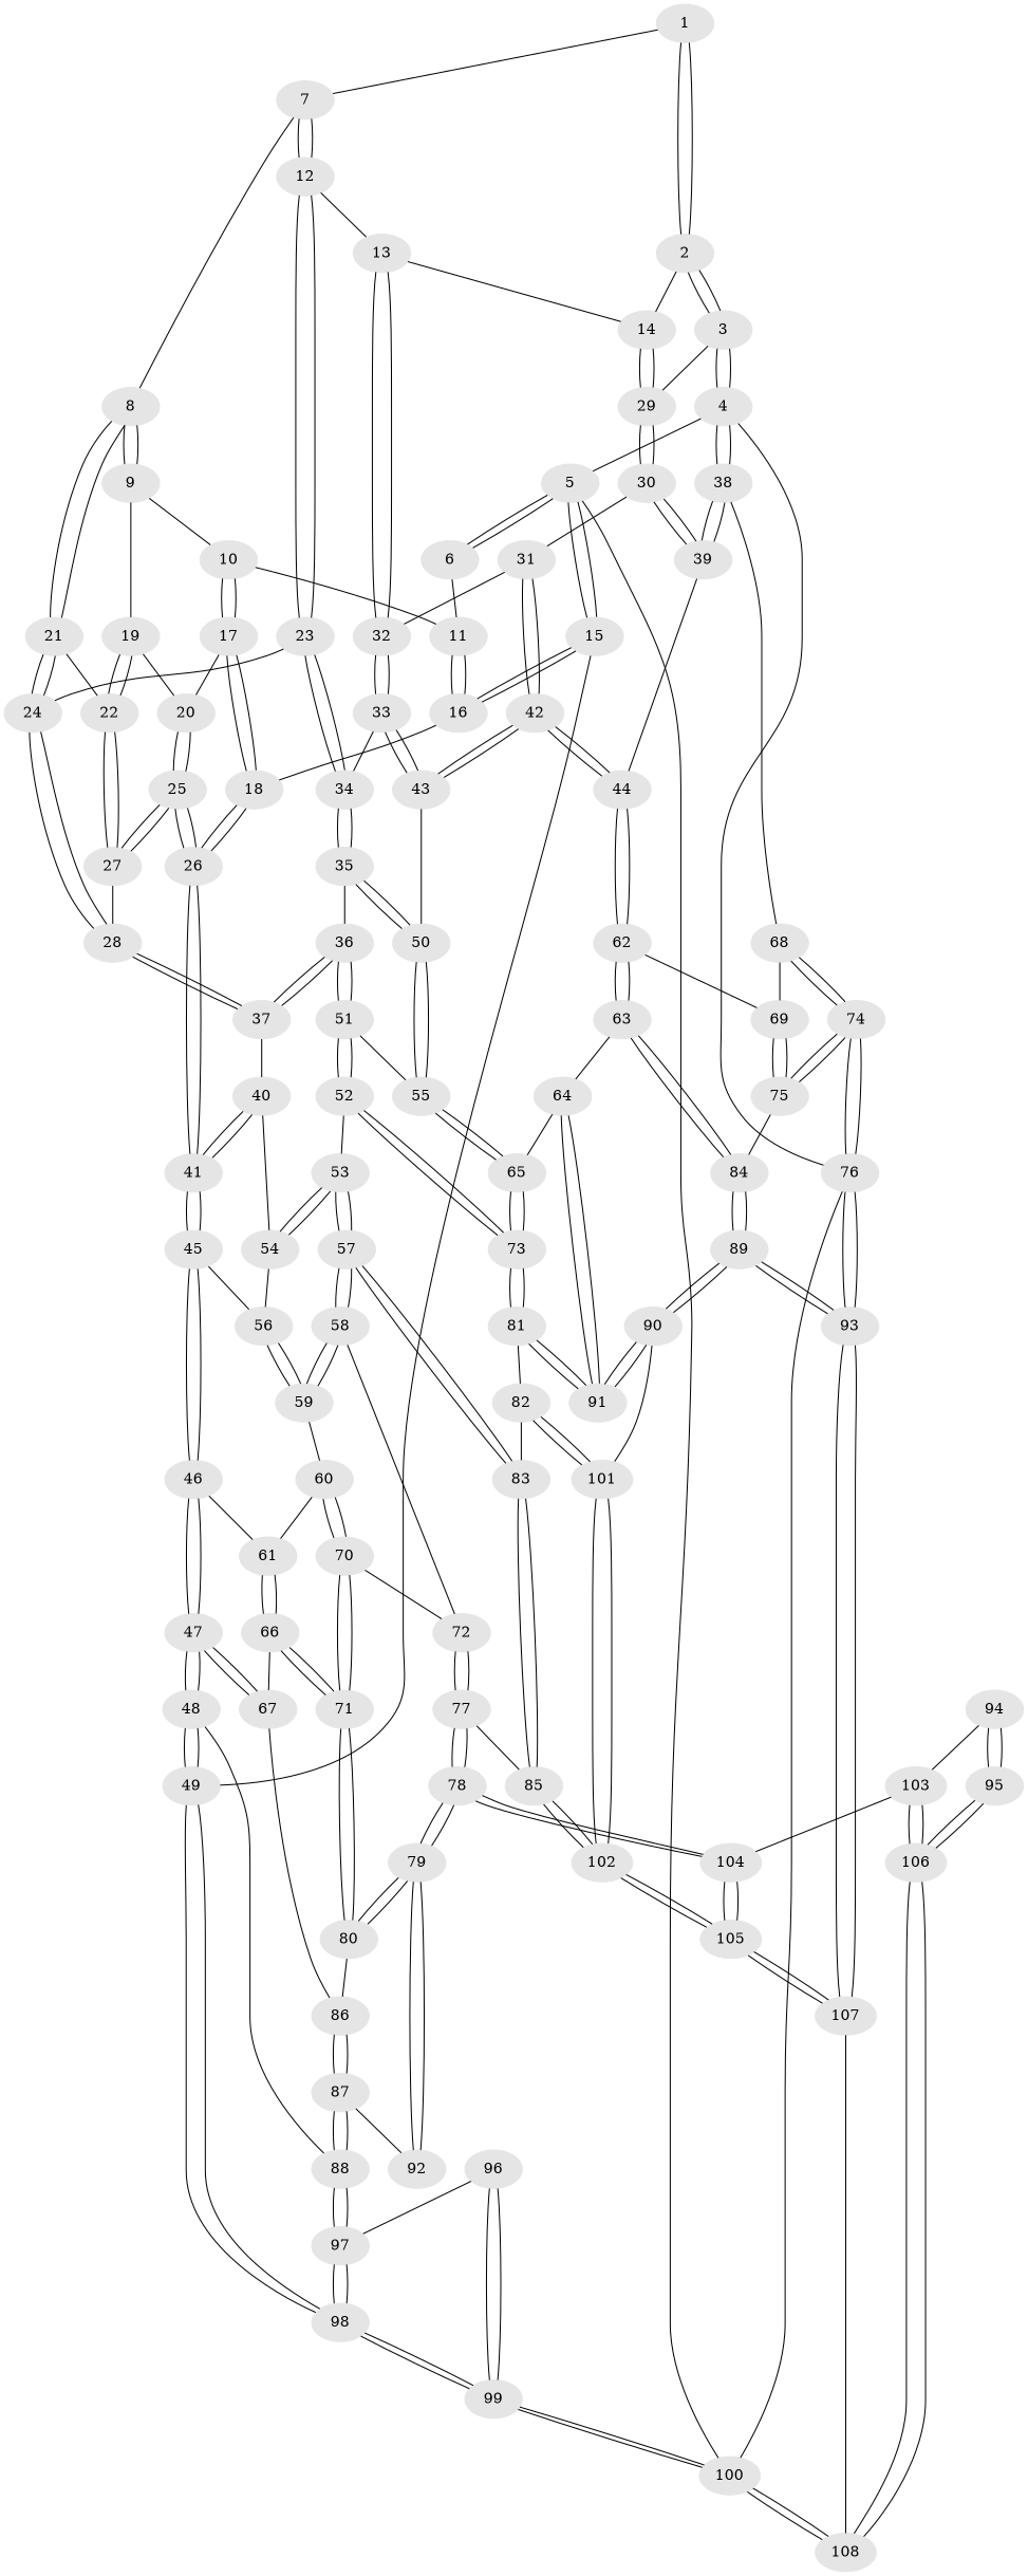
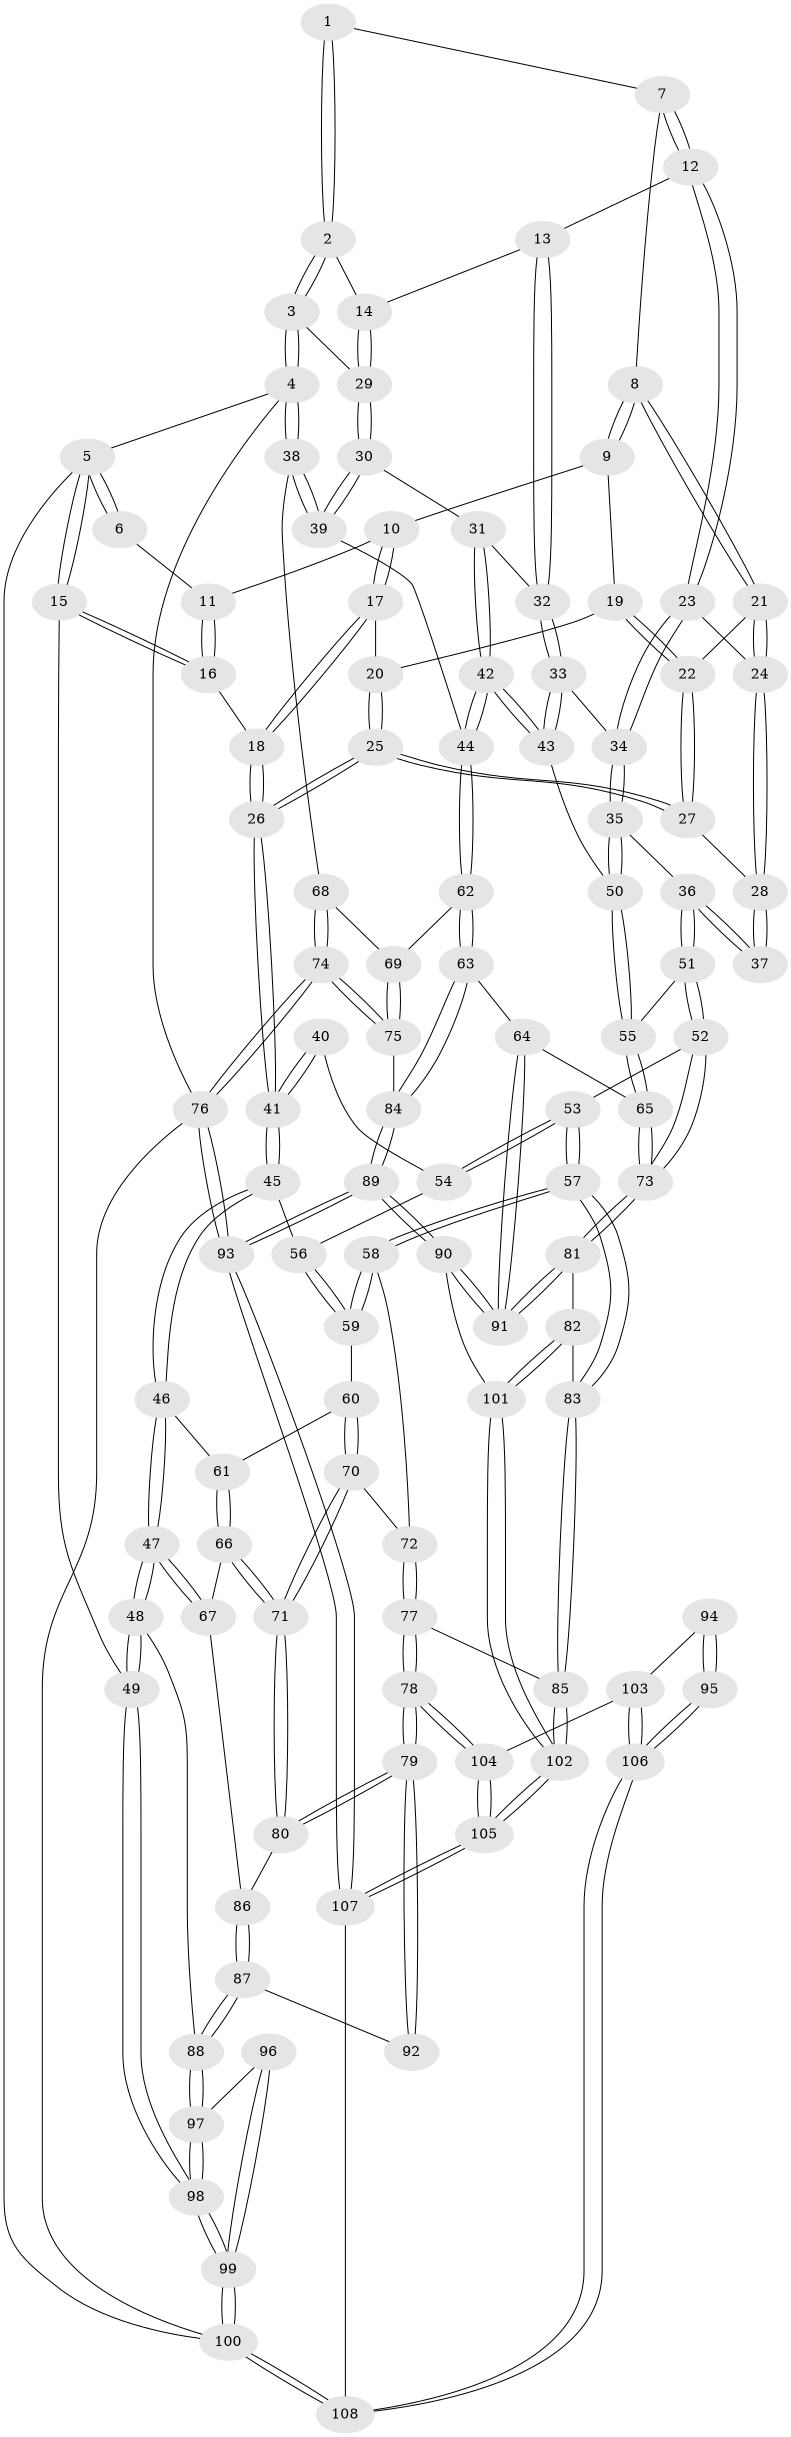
  graph {
    node [color=gray90 style=filled]
    1
    2
    7
    3
    14
    8
    12
    4
    29
    5
    38
    76
    30
    6
    15
    100
    39
    68
    93
    11
    16
    49
    108
    9
    21
    13
    23
    10
    19
    22
    24
    17
    20
    18
    32
    34
    33
    98
    26
    25
    41
    27
    28
    35
    37
    45
    40
    31
    42
    44
    43
    50
    36
    51
    55
    52
    54
    69
    74
    62
    56
    46
    63
    47
    61
    59
    48
    67
    66
    88
    86
    97
    99
    65
    53
    73
    57
    81
    58
    83
    60
    72
    85
    77
    70
    71
    64
    84
    75
    91
    89
    80
    87
    78
    82
    107
    79
    104
    102
    92
    105
    101
    90
    94
    95
    103
    106
    96
    1 -- 2
    1 -- 2
    1 -- 7
    2 -- 3
    2 -- 3
    2 -- 14
    7 -- 8
    7 -- 12
    7 -- 12
    3 -- 4
    3 -- 4
    3 -- 29
    14 -- 29
    14 -- 29
    8 -- 9
    8 -- 9
    8 -- 21
    8 -- 21
    12 -- 13
    12 -- 23
    12 -- 23
    4 -- 5
    4 -- 38
    4 -- 38
    4 -- 76
    29 -- 30
    29 -- 30
    5 -- 6
    5 -- 6
    5 -- 15
    5 -- 15
    5 -- 100
    38 -- 39
    38 -- 39
    38 -- 68
    76 -- 100
    76 -- 93
    76 -- 93
    30 -- 39
    30 -- 39
    30 -- 31
    6 -- 11
    15 -- 16
    15 -- 16
    15 -- 49
    100 -- 108
    100 -- 108
    39 -- 44
    68 -- 69
    68 -- 74
    68 -- 74
    93 -- 107
    93 -- 107
    11 -- 16
    11 -- 16
    16 -- 18
    49 -- 98
    49 -- 98
    9 -- 10
    9 -- 19
    21 -- 22
    21 -- 24
    21 -- 24
    13 -- 14
    13 -- 32
    13 -- 32
    23 -- 24
    23 -- 34
    23 -- 34
    10 -- 11
    10 -- 17
    10 -- 17
    19 -- 22
    19 -- 22
    19 -- 20
    22 -- 27
    22 -- 27
    24 -- 28
    24 -- 28
    17 -- 20
    17 -- 18
    17 -- 18
    20 -- 25
    20 -- 25
    18 -- 26
    18 -- 26
    32 -- 33
    32 -- 33
    34 -- 35
    34 -- 35
    33 -- 34
    33 -- 43
    33 -- 43
    98 -- 99
    98 -- 99
    26 -- 41
    26 -- 41
    25 -- 26
    25 -- 26
    25 -- 27
    25 -- 27
    41 -- 45
    41 -- 45
    27 -- 28
    28 -- 37
    28 -- 37
    35 -- 50
    35 -- 50
    35 -- 36
-   37 -- 40
    45 -- 56
    45 -- 46
    45 -- 46
    40 -- 41
    40 -- 41
    40 -- 54
    31 -- 32
    31 -- 42
    31 -- 42
    42 -- 44
    42 -- 44
    42 -- 43
    42 -- 43
    44 -- 62
    44 -- 62
    43 -- 50
    50 -- 55
    50 -- 55
    36 -- 37
    36 -- 37
    36 -- 51
    36 -- 51
    51 -- 55
    51 -- 52
    51 -- 52
    55 -- 65
    55 -- 65
    52 -- 53
    52 -- 73
    52 -- 73
    54 -- 56
    69 -- 75
    69 -- 75
    74 -- 76
    74 -- 76
    74 -- 75
    74 -- 75
    62 -- 69
    62 -- 63
    62 -- 63
    56 -- 59
    56 -- 59
    46 -- 47
    46 -- 47
    46 -- 61
    63 -- 64
    63 -- 84
    63 -- 84
    47 -- 48
    47 -- 48
    47 -- 67
    47 -- 67
    61 -- 66
    61 -- 66
    59 -- 60
    48 -- 49
    48 -- 49
    48 -- 88
    67 -- 86
    66 -- 67
    66 -- 71
    66 -- 71
    88 -- 97
    88 -- 97
    86 -- 87
    86 -- 87
    97 -- 98
    97 -- 98
    99 -- 100
    99 -- 100
    65 -- 73
    65 -- 73
    53 -- 54
    53 -- 54
    53 -- 57
    53 -- 57
    73 -- 81
    73 -- 81
    57 -- 58
    57 -- 58
    57 -- 83
    57 -- 83
    81 -- 91
    81 -- 91
    81 -- 82
    58 -- 59
    58 -- 59
    58 -- 72
    83 -- 85
    83 -- 85
    60 -- 61
    60 -- 70
    60 -- 70
    72 -- 77
    72 -- 77
    85 -- 102
    85 -- 102
    77 -- 85
    77 -- 78
    77 -- 78
    70 -- 72
    70 -- 71
    70 -- 71
    71 -- 80
    71 -- 80
    64 -- 65
    64 -- 91
    64 -- 91
    84 -- 89
    84 -- 89
    75 -- 84
    89 -- 93
    89 -- 93
    89 -- 90
    89 -- 90
    80 -- 86
    87 -- 88
    87 -- 88
    87 -- 92
    78 -- 79
    78 -- 79
    78 -- 104
    78 -- 104
    82 -- 83
    82 -- 101
    82 -- 101
    107 -- 108
    79 -- 80
    79 -- 80
    79 -- 92
    79 -- 92
    104 -- 105
    104 -- 105
    102 -- 105
    102 -- 105
    105 -- 107
    105 -- 107
    101 -- 102
    101 -- 102
    90 -- 91
    90 -- 91
    90 -- 101
    94 -- 95
    94 -- 95
    94 -- 103
    95 -- 106
    95 -- 106
    103 -- 104
    103 -- 106
    103 -- 106
    106 -- 108
    106 -- 108
    96 -- 97
    96 -- 99
    96 -- 99
  }
